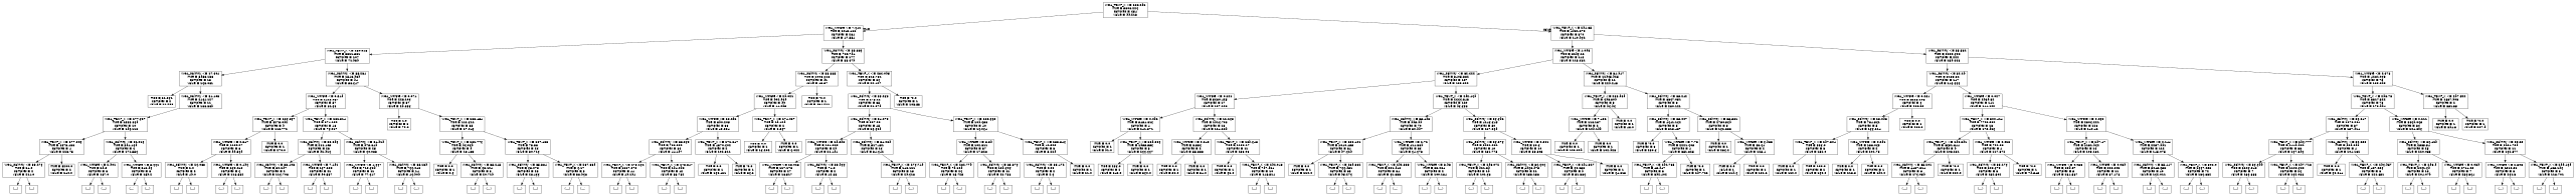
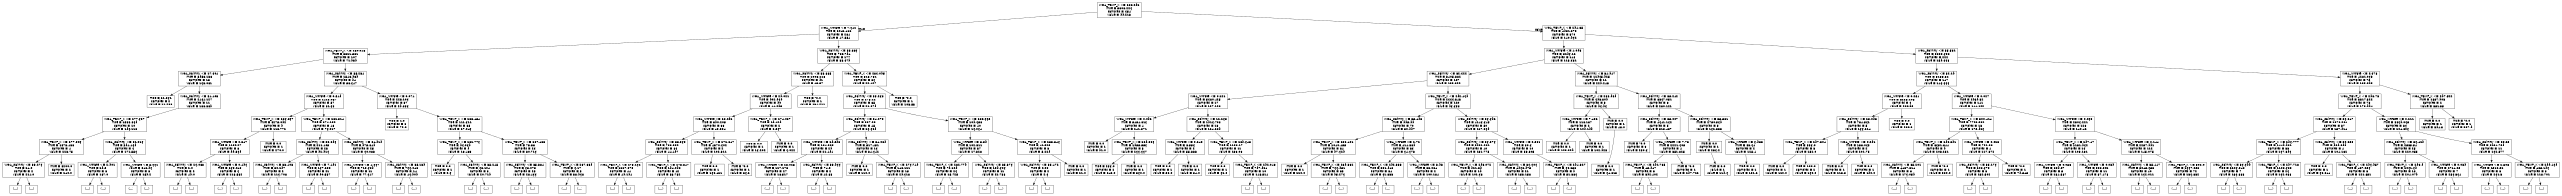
  digraph {
    fontname="DejaVu Sans"
    node [fontname="DejaVu Sans" shape=box]
    edge [fontname="DejaVu Sans"]
    n1 [label="WOA_TEMP_K <= 288.092\nmse = 5808.226\nsamples = 654\nvalue = 99.213"]
    n2 [label="WOA_Nitrate <= 7.642\nmse = 2042.412\nsamples = 284\nvalue = 47.554"]
    n3 [label="WOA_TEMP_K <= 294.85\nmse = 4951.873\nsamples = 370\nvalue = 140.962"]
    n4 [label="WOA_TEMP_K <= 280.043\nmse = 3321.581\nsamples = 107\nvalue = 71.939"]
    n5 [label="WOA_Salinity <= 33.886\nmse = 783.794\nsamples = 177\nvalue = 33.679"]
    n6 [label="WOA_Nitrate <= 4.093\nmse = 5296.12\nsamples = 148\nvalue = 113.681"]
    n7 [label="WOA_Salinity <= 35.581\nmse = 3855.658\nsamples = 222\nvalue = 159.668"]
    n8 [label="WOA_Salinity <= 17.604\nmse = 5958.138\nsamples = 13\nvalue = 163.081"]
    n9 [label="WOA_Salinity <= 35.234\nmse = 1548.989\nsamples = 94\nvalue = 58.647"]
    n10 [label="WOA_Salinity <= 33.885\nmse = 1003.213\nsamples = 91\nvalue = 45.57"]
    n11 [label="WOA_TEMP_K <= 286.095\nmse = 315.731\nsamples = 86\nvalue = 22.427"]
    n12 [label="mse = 21.561\nsamples = 2\nvalue = 11.233"]
    n13 [label="WOA_Salinity <= 34.403\nmse = 2464.127\nsamples = 11\nvalue = 188.389"]
    n14 [label="WOA_Nitrate <= 0.549\nmse = 1416.037\nsamples = 57\nvalue = 81.68"]
    n15 [label="WOA_Nitrate <= 0.074\nmse = 223.106\nsamples = 37\nvalue = 29.856"]
    n16 [label="WOA_TEMP_K <= 277.637\nmse = 1533.869\nsamples = 10\nvalue = 196.118"]
    n17 [label="WOA_TEMP_K <= 277.506\nmse = 1373.438\nsamples = 4\nvalue = 223.75"]
    n18 [label="WOA_Salinity <= 31.016\nmse = 394.469\nsamples = 6\nvalue = 171.556"]
    n19 [label="WOA_Salinity <= 33.176\nmse = 24.0\nsamples = 2\nvalue = 214.0"]
    n20 [label="mse = 3200.0\nsamples = 2\nvalue = 240.0"]
    n21 [label="WOA_Nitrate <= 2.901\nmse = 29.5\nsamples = 3\nvalue = 187.0"]
-   n22 [label="WOA_Nitrate <= 5.661\nmse = 342.96\nsamples = 3\nvalue = 159.2"]
+   n22 [label="WOA_Nitrate <= 5.661\nvalue = 342.96\nsamples = 3\nvalue = 159.2"]
    n23 [label="(...)"]
    n24 [label="(...)"]
    n25 [label="(...)"]
    n26 [label="(...)"]
    n27 [label="(...)"]
    n28 [label="(...)"]
    n29 [label="WOA_TEMP_K <= 286.867\nmse = 3275.092\nsamples = 9\nvalue = 113.772"]
    n30 [label="WOA_TEMP_K <= 282.514\nmse = 874.152\nsamples = 48\nvalue = 76.017"]
    n31 [label="mse = 1.0\nsamples = 2\nvalue = 72.0"]
    n32 [label="WOA_TEMP_K <= 283.454\nmse = 111.611\nsamples = 35\nvalue = 27.046"]
    n33 [label="WOA_Nitrate <= 0.347\nmse = 1152.27\nsamples = 8\nvalue = 99.569"]
    n34 [label="mse = 0.0\nsamples = 1\nvalue = 270.0"]
    n35 [label="WOA_Salinity <= 33.896\nmse = 211.405\nsamples = 23\nvalue = 92.916"]
    n36 [label="WOA_Salinity <= 34.919\nmse = 975.849\nsamples = 25\nvalue = 60.083"]
    n37 [label="WOA_Salinity <= 26.088\nmse = 2.0\nsamples = 2\nvalue = 49.0"]
    n38 [label="WOA_Nitrate <= 0.496\nmse = 265.048\nsamples = 6\nvalue = 118.532"]
    n39 [label="(...)"]
    n40 [label="(...)"]
    n41 [label="(...)"]
    n42 [label="(...)"]
    n43 [label="WOA_Salinity <= 33.403\nmse = 30.297\nsamples = 2\nvalue = 116.708"]
    n44 [label="WOA_Nitrate <= 7.491\nmse = 167.253\nsamples = 21\nvalue = 90.537"]
    n45 [label="WOA_Nitrate <= 4.667\nmse = 715.689\nsamples = 11\nvalue = 77.647"]
    n46 [label="WOA_Salinity <= 35.139\nmse = 766.048\nsamples = 14\nvalue = 46.909"]
    n47 [label="(...)"]
    n48 [label="(...)"]
    n49 [label="(...)"]
    n50 [label="(...)"]
    n51 [label="(...)"]
    n52 [label="(...)"]
    n53 [label="(...)"]
    n54 [label="(...)"]
    n55 [label="WOA_TEMP_K <= 282.776\nmse = 96.069\nsamples = 9\nvalue = 18.483"]
    n56 [label="WOA_TEMP_K <= 287.483\nmse = 73.38\nsamples = 26\nvalue = 30.716"]
    n57 [label="mse = 0.0\nsamples = 1\nvalue = 0.6"]
    n58 [label="WOA_Salinity <= 35.245\nmse = 63.104\nsamples = 8\nvalue = 20.719"]
    n59 [label="WOA_Salinity <= 35.384\nmse = 68.075\nsamples = 23\nvalue = 28.466"]
    n60 [label="WOA_TEMP_K <= 287.839\nmse = 6.17\nsamples = 3\nvalue = 38.968"]
    n61 [label="(...)"]
    n62 [label="(...)"]
    n63 [label="(...)"]
    n64 [label="(...)"]
    n65 [label="(...)"]
    n66 [label="(...)"]
    n67 [label="WOA_Nitrate <= 29.021\nmse = 902.969\nsamples = 90\nvalue = 44.295"]
    n68 [label="mse = -0.0\nsamples = 1\nvalue = 134.211"]
    n69 [label="WOA_Salinity <= 35.268\nmse = 273.12\nsamples = 85\nvalue = 21.879"]
    n70 [label="mse = -0.0\nsamples = 1\nvalue = 103.53"]
    n71 [label="WOA_Nitrate <= 28.092\nmse = 890.205\nsamples = 88\nvalue = 45.354"]
    n72 [label="WOA_TEMP_K <= 274.087\nmse = 19.429\nsamples = 2\nvalue = 8.567"]
    n73 [label="WOA_Salinity <= 33.565\nmse = 788.352\nsamples = 86\nvalue = 44.497"]
    n74 [label="WOA_TEMP_K <= 272.847\nmse = 4370.602\nsamples = 2\nvalue = 102.311"]
    n75 [label="mse = 0.0\nsamples = 1\nvalue = 16.202"]
    n76 [label="mse = 0.0\nsamples = 1\nvalue = 6.022"]
    n77 [label="WOA_TEMP_K <= 273.162\nmse = 1227.873\nsamples = 44\nvalue = 49.194"]
    n78 [label="WOA_TEMP_K <= 278.847\nmse = 194.098\nsamples = 42\nvalue = 38.782"]
    n79 [label="mse = 0.0\nsamples = 1\nvalue = 168.421"]
    n80 [label="mse = -0.0\nsamples = 1\nvalue = 36.2"]
    n81 [label="(...)"]
    n82 [label="(...)"]
    n83 [label="(...)"]
    n84 [label="(...)"]
    n85 [label="WOA_Salinity <= 34.075\nmse = 357.23\nsamples = 45\nvalue = 26.689"]
    n86 [label="WOA_TEMP_K <= 283.665\nmse = 109.658\nsamples = 40\nvalue = 16.064"]
    n87 [label="WOA_Nitrate <= 29.598\nmse = 184.305\nsamples = 29\nvalue = 21.494"]
    n88 [label="WOA_Salinity <= 34.089\nmse = 517.451\nsamples = 16\nvalue = 34.642"]
    n89 [label="WOA_Nitrate <= 8.59\nmse = 102.311\nsamples = 37\nvalue = 17.328"]
    n90 [label="WOA_TEMP_K <= 283.846\nmse = 41.525\nsamples = 3\nvalue = 5.229"]
    n91 [label="WOA_Nitrate <= 28.025\nmse = 127.273\nsamples = 27\nvalue = 18.517"]
    n92 [label="WOA_Salinity <= 33.966\nmse = 74.3\nsamples = 2\nvalue = 42.83"]
+   n93 [label="mse = 0.0\nsamples = 1\nvalue = 110.0"]
    n94 [label="WOA_TEMP_K <= 276.749\nmse = 148.121\nsamples = 15\nvalue = 29.618"]
    n95 [label="(...)"]
    n96 [label="(...)"]
    n97 [label="(...)"]
    n98 [label="(...)"]
    n99 [label="(...)"]
    n100 [label="(...)"]
    n101 [label="WOA_TEMP_K <= 282.779\nmse = 79.109\nsamples = 26\nvalue = 15.725"]
    n102 [label="WOA_Salinity <= 35.376\nmse = 139.606\nsamples = 11\nvalue = 21.738"]
    n103 [label="WOA_Salinity <= 35.472\nmse = 0.08\nsamples = 2\nvalue = 2.6"]
    n104 [label="mse = 0.0\nsamples = 1\nvalue = 21.0"]
    n105 [label="(...)"]
    n106 [label="(...)"]
    n107 [label="(...)"]
    n108 [label="(...)"]
    n109 [label="(...)"]
    n110 [label="(...)"]
    n111 [label="WOA_Salinity <= 32.622\nmse = 3405.382\nsamples = 137\nvalue = 103.822"]
    n112 [label="WOA_Salinity <= 34.947\nmse = 12965.925\nsamples = 11\nvalue = 229.243"]
    n113 [label="WOA_Salinity <= 32.19\nmse = 3138.52\nsamples = 147\nvalue = 146.666"]
    n114 [label="WOA_Nitrate <= 2.678\nmse = 4281.063\nsamples = 75\nvalue = 185.095"]
    n115 [label="WOA_Nitrate <= 0.121\nmse = 5680.425\nsamples = 17\nvalue = 157.128"]
    n116 [label="WOA_TEMP_K <= 292.469\nmse = 2666.343\nsamples = 120\nvalue = 96.658"]
    n117 [label="WOA_TEMP_K <= 288.989\nmse = 693.809\nsamples = 3\nvalue = 96.96"]
    n118 [label="WOA_Salinity <= 35.242\nmse = 8367.051\nsamples = 8\nvalue = 280.121"]
    n119 [label="WOA_Nitrate <= 0.092\nmse = 5454.816\nsamples = 4\nvalue = 241.571"]
    n120 [label="WOA_Salinity <= 12.265\nmse = 1916.708\nsamples = 13\nvalue = 124.289"]
    n121 [label="WOA_Salinity <= 35.493\nmse = 995.99\nsamples = 70\nvalue = 80.997"]
    n122 [label="WOA_Salinity <= 36.692\nmse = 4146.645\nsamples = 50\nvalue = 117.869"]
    n123 [label="mse = 0.0\nsamples = 1\nvalue = 91.0"]
    n124 [label="WOA_TEMP_K <= 289.386\nmse = 1955.556\nsamples = 3\nvalue = 266.667"]
    n125 [label="WOA_Nitrate <= 0.243\nmse = 3.556\nsamples = 2\nvalue = 55.333"]
    n126 [label="WOA_TEMP_K <= 289.648\nmse = 1158.17\nsamples = 11\nvalue = 138.08"]
    n127 [label="mse = 256.0\nsamples = 2\nvalue = 248.0"]
    n128 [label="mse = 0.0\nsamples = 1\nvalue = 360.0"]
    n129 [label="mse = 0.0\nsamples = 1\nvalue = 58.0"]
    n130 [label="mse = 0.0\nsamples = 1\nvalue = 54.0"]
    n131 [label="mse = 0.0\nsamples = 1\nvalue = 62.0"]
    n132 [label="WOA_TEMP_K <= 292.048\nmse = 797.924\nsamples = 10\nvalue = 143.514"]
    n133 [label="(...)"]
    n134 [label="(...)"]
    n135 [label="WOA_TEMP_K <= 288.401\nmse = 1040.455\nsamples = 34\nvalue = 97.629"]
    n136 [label="WOA_Nitrate <= 2.72\nmse = 414.389\nsamples = 36\nvalue = 64.673"]
    n137 [label="WOA_Salinity <= 36.576\nmse = 3931.201\nsamples = 40\nvalue = 131.775"]
    n138 [label="WOA_Nitrate <= 0.581\nmse = 80.6\nsamples = 10\nvalue = 53.305"]
    n139 [label="mse = 0.0\nsamples = 1\nvalue = 220.0"]
    n140 [label="WOA_TEMP_K <= 289.382\nmse = 766.951\nsamples = 33\nvalue = 95.276"]
    n141 [label="WOA_TEMP_K <= 292.333\nmse = 331.942\nsamples = 34\nvalue = 61.833"]
    n142 [label="WOA_Nitrate <= 3.93\nmse = 83.084\nsamples = 2\nvalue = 100.184"]
    n143 [label="(...)"]
    n144 [label="(...)"]
    n145 [label="(...)"]
    n146 [label="(...)"]
    n147 [label="(...)"]
    n148 [label="(...)"]
    n149 [label="WOA_TEMP_K <= 293.072\nmse = 921.39\nsamples = 19\nvalue = 101.68"]
    n150 [label="WOA_Salinity <= 36.606\nmse = 4968.975\nsamples = 21\nvalue = 153.158"]
    n151 [label="WOA_TEMP_K <= 294.327\nmse = 68.258\nsamples = 9\nvalue = 51.386"]
    n152 [label="mse = 0.0\nsamples = 1\nvalue = 64.818"]
    n153 [label="(...)"]
    n154 [label="(...)"]
    n155 [label="(...)"]
    n156 [label="(...)"]
    n157 [label="(...)"]
    n158 [label="(...)"]
    n159 [label="WOA_Nitrate <= 7.452\nmse = 118.187\nsamples = 2\nvalue = 109.199"]
    n160 [label="mse = 0.0\nsamples = 1\nvalue = 48.0"]
    n161 [label="WOA_Salinity <= 35.007\nmse = 4641.162\nsamples = 5\nvalue = 315.457"]
    n162 [label="WOA_Salinity <= 35.581\nmse = 2750.569\nsamples = 3\nvalue = 162.333"]
    n163 [label="mse = 0.0\nsamples = 1\nvalue = 128.029"]
    n164 [label="mse = 0.0\nsamples = 1\nvalue = 102.923"]
    n165 [label="mse = -0.0\nsamples = 8\nvalue = 230.6"]
    n166 [label="WOA_Nitrate <= 7.73\nmse = 2221.605\nsamples = 4\nvalue = 351.825"]
    n167 [label="WOA_Nitrate <= 6.983\nmse = 33.64\nsamples = 2\nvalue = 125.4"]
    n168 [label="mse = 0.0\nsamples = 1\nvalue = 236.2"]
    n169 [label="WOA_TEMP_K <= 291.785\nmse = 45.947\nsamples = 3\nvalue = 392.402"]
    n170 [label="mse = -0.0\nsamples = 1\nvalue = 297.722"]
    n171 [label="(...)"]
    n172 [label="(...)"]
    n173 [label="mse = 0.0\nvalue = 1\nvalue = 119.6"]
    n174 [label="mse = 0.0\nsamples = 1\nvalue = 131.2"]
    n175 [label="WOA_Nitrate <= 0.254\nmse = 3268.103\nsamples = 6\nvalue = 200.35"]
    n176 [label="WOA_Nitrate <= 0.027\nmse = 2989.32\nsamples = 141\nvalue = 144.122"]
    n177 [label="WOA_TEMP_K <= 298.73\nmse = 3317.322\nsamples = 73\nvalue = 178.994"]
    n178 [label="WOA_TEMP_K <= 297.522\nmse = 1887.903\nsamples = 2\nvalue = 351.35"]
    n179 [label="WOA_Salinity <= 25.093\nmse = 784.561\nsamples = 5\nvalue = 166.214"]
    n180 [label="mse = 0.0\nsamples = 1\nvalue = 280.0"]
    n181 [label="WOA_TEMP_K <= 300.414\nmse = 7728.532\nsamples = 13\nvalue = 175.926"]
    n182 [label="WOA_Nitrate <= 0.063\nmse = 2306.221\nsamples = 128\nvalue = 140.42"]
    n183 [label="WOA_TEMP_K <= 297.304\nmse = 336.0\nsamples = 3\nvalue = 152.0"]
    n184 [label="WOA_Nitrate <= 0.091\nmse = 138.063\nsamples = 2\nvalue = 201.75"]
    n185 [label="mse = 0.0\nsamples = 1\nvalue = 120.0"]
    n186 [label="mse = 100.0\nsamples = 2\nvalue = 160.0"]
    n187 [label="mse = 0.0\nsamples = 1\nvalue = 213.5"]
    n188 [label="mse = 0.0\nsamples = 1\nvalue = 190.0"]
    n189 [label="WOA_TEMP_K <= 298.891\nmse = 8651.844\nsamples = 9\nvalue = 203.251"]
    n190 [label="WOA_Nitrate <= 0.023\nmse = 721.38\nsamples = 4\nvalue = 117.372"]
    n191 [label="WOA_TEMP_K <= 297.47\nmse = 1131.962\nsamples = 16\nvalue = 103.181"]
    n192 [label="WOA_Nitrate <= 0.144\nmse = 2257.991\nsamples = 112\nvalue = 145.075"]
    n193 [label="WOA_Salinity <= 35.201\nmse = 4437.314\nsamples = 8\nvalue = 176.059"]
    n194 [label="mse = -0.0\nsamples = 1\nvalue = 380.0"]
    n195 [label="WOA_Salinity <= 35.176\nmse = 208.675\nsamples = 3\nvalue = 132.502"]
    n196 [label="mse = -0.0\nsamples = 1\nvalue = 79.545"]
    n197 [label="(...)"]
    n198 [label="(...)"]
    n199 [label="(...)"]
    n200 [label="(...)"]
    n201 [label="WOA_Nitrate <= 0.058\nmse = 839.37\nsamples = 5\nvalue = 134.587"]
    n202 [label="WOA_Nitrate <= 0.039\nmse = 538.502\nsamples = 11\nvalue = 87.478"]
    n203 [label="WOA_Salinity <= 35.447\nmse = 3045.653\nsamples = 40\nvalue = 162.011"]
    n204 [label="WOA_TEMP_K <= 302.0\nmse = 1667.058\nsamples = 72\nvalue = 136.832"]
    n205 [label="(...)"]
    n206 [label="(...)"]
    n207 [label="(...)"]
    n208 [label="(...)"]
    n209 [label="(...)"]
    n210 [label="(...)"]
    n211 [label="(...)"]
    n212 [label="(...)"]
    n213 [label="WOA_Salinity <= 36.847\nmse = 1878.284\nsamples = 37\nvalue = 157.914"]
    n214 [label="WOA_Nitrate <= 0.211\nmse = 3869.065\nsamples = 36\nvalue = 204.806"]
    n215 [label="mse = 0.0\nsamples = 1\nvalue = 394.8"]
    n216 [label="mse = -0.0\nsamples = 1\nvalue = 307.9"]
    n217 [label="WOA_TEMP_K <= 296.777\nmse = 1449.901\nsamples = 33\nvalue = 167.396"]
    n218 [label="WOA_Salinity <= 36.853\nmse = 909.098\nsamples = 4\nvalue = 104.182"]
    n219 [label="WOA_Salinity <= 36.429\nmse = 2535.54\nsamples = 25\nvalue = 220.055"]
    n220 [label="WOA_Salinity <= 35.85\nmse = 5134.759\nsamples = 11\nvalue = 162.577"]
    n221 [label="WOA_Salinity <= 36.699\nmse = 2206.548\nsamples = 7\nvalue = 186.883"]
    n222 [label="WOA_TEMP_K <= 297.718\nmse = 1108.683\nsamples = 26\nvalue = 162.038"]
    n223 [label="mse = 0.0\nsamples = 1\nvalue = 68.844"]
    n224 [label="WOA_TEMP_K <= 296.957\nmse = 427.056\nsamples = 3\nvalue = 121.851"]
    n225 [label="(...)"]
    n226 [label="(...)"]
    n227 [label="(...)"]
    n228 [label="(...)"]
    n229 [label="(...)"]
    n230 [label="(...)"]
    n231 [label="WOA_TEMP_K <= 298.9\nmse = 2061.69\nsamples = 18\nvalue = 204.079"]
    n232 [label="WOA_Nitrate <= 0.039\nmse = 1714.05\nsamples = 7\nvalue = 256.364"]
    n233 [label="WOA_Nitrate <= 2.503\nmse = 1518.52\nsamples = 3\nvalue = 261.3"]
    n234 [label="WOA_TEMP_K <= 299.469\nmse = 485.196\nsamples = 8\nvalue = 118.701"]
    n235 [label="(...)"]
    n236 [label="(...)"]
    n237 [label="(...)"]
    n238 [label="(...)"]
    n239 [label="(...)"]
    n240 [label="(...)"]
    n241 [label="(...)"]
    n242 [label="(...)"]
    n1 -> n2 [headlabel=True labelangle=45 labeldistance=2.5]
    n1 -> n3 [headlabel=False labelangle=-45 labeldistance=2.5]
    n2 -> n4
    n2 -> n5
    n3 -> n6
    n3 -> n7
    n4 -> n8
    n4 -> n9
    n5 -> n10
    n5 -> n11
    n6 -> n111
    n6 -> n112
    n7 -> n113
    n7 -> n114
    n8 -> n12
    n8 -> n13
    n9 -> n14
    n9 -> n15
    n10 -> n67
    n10 -> n68
    n11 -> n69
    n11 -> n70
    n13 -> n16
    n14 -> n29
    n14 -> n30
    n15 -> n31
    n15 -> n32
    n16 -> n17
    n16 -> n18
    n17 -> n19
    n17 -> n20
    n18 -> n21
    n18 -> n22
    n19 -> n23
    n19 -> n24
    n21 -> n25
    n21 -> n26
    n22 -> n27
    n22 -> n28
    n29 -> n33
    n29 -> n34
    n30 -> n35
    n30 -> n36
    n32 -> n55
    n32 -> n56
    n33 -> n37
    n33 -> n38
    n35 -> n43
    n35 -> n44
    n36 -> n45
    n36 -> n46
    n37 -> n39
    n37 -> n40
    n38 -> n41
    n38 -> n42
    n43 -> n47
    n43 -> n48
    n44 -> n49
    n44 -> n50
    n45 -> n51
    n45 -> n52
    n46 -> n53
    n46 -> n54
    n55 -> n57
    n55 -> n58
    n56 -> n59
    n56 -> n60
    n58 -> n61
    n58 -> n62
    n59 -> n63
    n59 -> n64
    n60 -> n65
    n60 -> n66
    n67 -> n71
    n67 -> n72
    n69 -> n85
    n69 -> n86
    n71 -> n73
    n71 -> n74
    n72 -> n75
    n72 -> n76
    n73 -> n77
    n73 -> n78
    n74 -> n79
    n74 -> n80
    n77 -> n81
    n77 -> n82
    n78 -> n83
    n78 -> n84
    n85 -> n87
    n85 -> n88
    n86 -> n89
    n86 -> n90
    n87 -> n91
    n87 -> n92
+   n88 -> n93
    n88 -> n94
    n89 -> n101
    n89 -> n102
+   n90 -> n103
    n90 -> n104
    n91 -> n95
    n91 -> n96
    n92 -> n97
    n92 -> n98
    n94 -> n99
    n94 -> n100
    n101 -> n105
    n101 -> n106
    n102 -> n107
    n102 -> n108
    n103 -> n109
    n103 -> n110
    n111 -> n115
    n111 -> n116
    n112 -> n117
    n112 -> n118
    n113 -> n175
    n113 -> n176
    n114 -> n177
    n114 -> n178
    n115 -> n119
    n115 -> n120
    n116 -> n121
    n116 -> n122
    n117 -> n159
    n117 -> n160
    n118 -> n161
    n118 -> n162
    n119 -> n123
    n119 -> n124
    n120 -> n125
    n120 -> n126
    n121 -> n135
    n121 -> n136
    n122 -> n137
    n122 -> n138
    n124 -> n127
    n124 -> n128
    n125 -> n129
    n125 -> n130
    n126 -> n131
    n126 -> n132
    n132 -> n133
    n132 -> n134
    n135 -> n139
    n135 -> n140
    n136 -> n141
    n136 -> n142
    n137 -> n149
    n137 -> n150
    n138 -> n151
-   n138 -> n152
+   n160 -> n152
    n140 -> n143
    n140 -> n144
    n141 -> n145
    n141 -> n146
    n142 -> n147
    n142 -> n148
    n149 -> n153
    n149 -> n154
    n150 -> n155
    n150 -> n156
    n151 -> n157
    n151 -> n158
    n159 -> n163
    n159 -> n164
    n161 -> n165
    n161 -> n166
    n162 -> n167
    n162 -> n168
    n166 -> n169
    n166 -> n170
-   n167 -> n173
+   n168 -> n173
    n167 -> n174
    n169 -> n171
    n169 -> n172
    n175 -> n179
    n175 -> n180
    n176 -> n181
    n176 -> n182
    n177 -> n213
    n177 -> n214
    n178 -> n215
    n178 -> n216
    n179 -> n183
    n179 -> n184
    n181 -> n189
    n181 -> n190
    n182 -> n191
    n182 -> n192
    n183 -> n185
    n183 -> n186
    n184 -> n187
    n184 -> n188
    n189 -> n193
    n189 -> n194
    n190 -> n195
    n190 -> n196
    n191 -> n201
    n191 -> n202
    n192 -> n203
    n192 -> n204
    n193 -> n197
    n193 -> n198
    n195 -> n199
    n195 -> n200
    n201 -> n205
    n201 -> n206
    n202 -> n207
    n202 -> n208
    n203 -> n209
    n203 -> n210
    n204 -> n211
    n204 -> n212
    n213 -> n217
    n213 -> n218
    n214 -> n219
    n214 -> n220
    n217 -> n221
    n217 -> n222
    n218 -> n223
    n218 -> n224
    n219 -> n231
    n219 -> n232
    n220 -> n233
    n220 -> n234
    n221 -> n225
    n221 -> n226
    n222 -> n227
    n222 -> n228
    n224 -> n229
    n224 -> n230
    n231 -> n235
    n231 -> n236
    n232 -> n237
    n232 -> n238
    n233 -> n239
    n233 -> n240
    n234 -> n241
    n234 -> n242
  }
